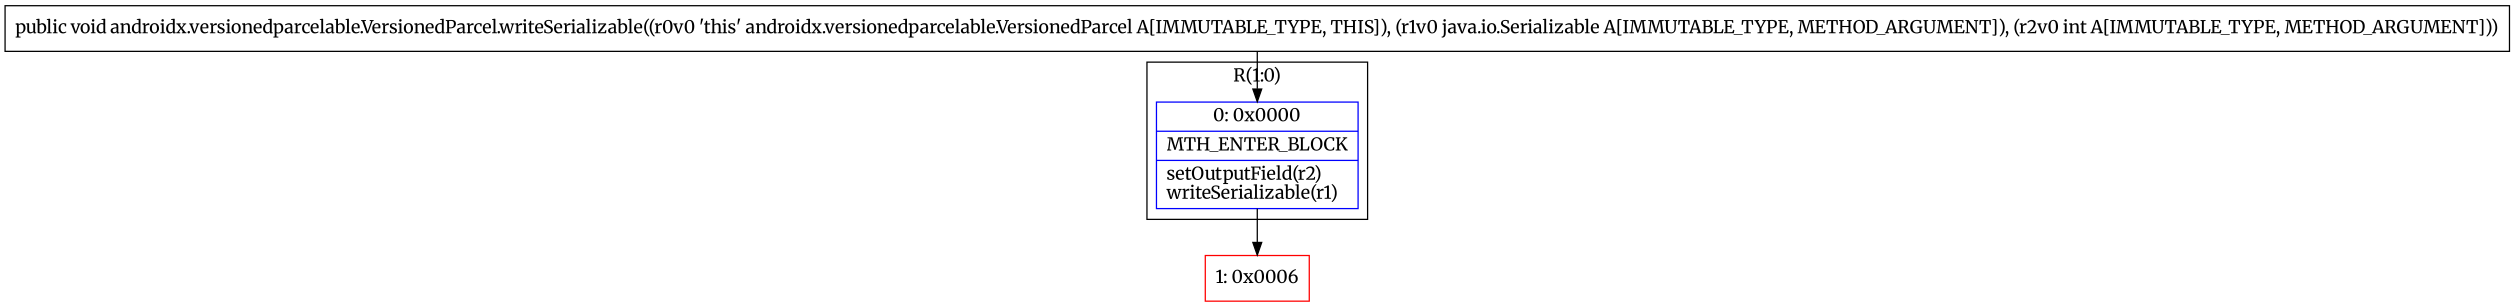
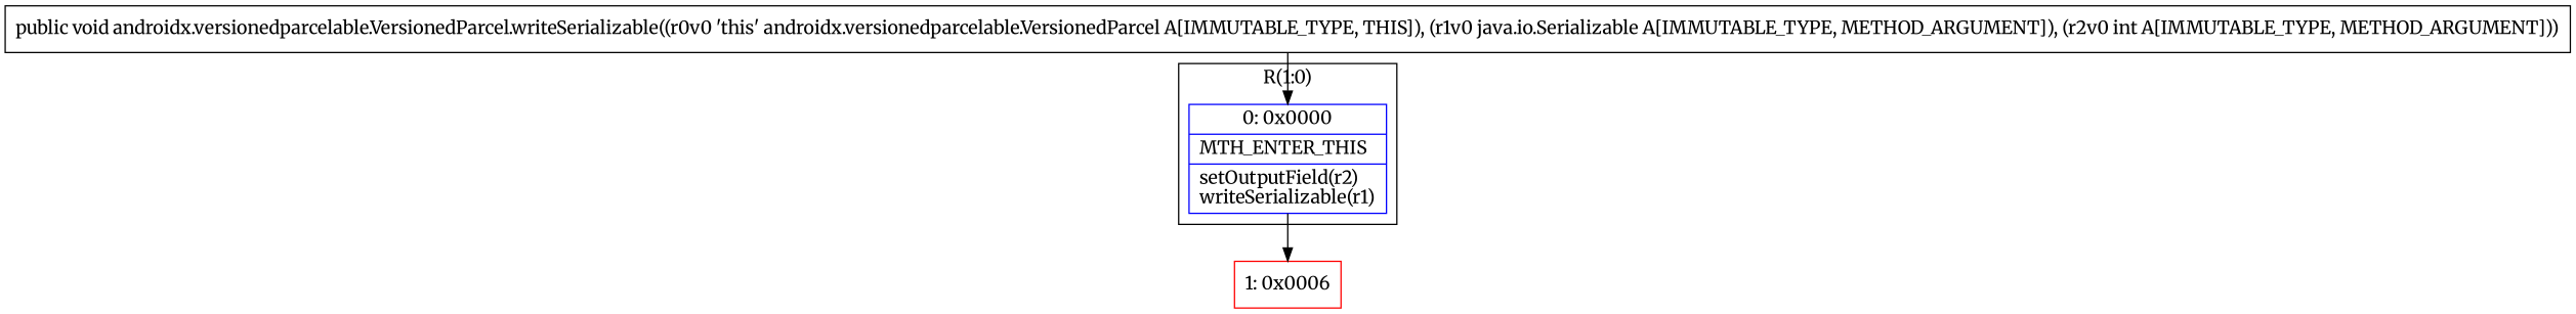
  digraph {
    fontname=Merriweather
    node [shape=record fontname=Merriweather]
    edge [fontname=Merriweather]
-   n1 [color=blue label="{0\:\ 0x0000|MTH_ENTER_BLOCK\l|setOutputField(r2)\lwriteSerializable(r1)\l}"]
+   n1 [color=blue label="{0\:\ 0x0000|MTH_ENTER_THIS\l|setOutputField(r2)\lwriteSerializable(r1)\l}"]
    n2 [color=red label="{1\:\ 0x0006}"]
    n3 [label="{public void androidx.versionedparcelable.VersionedParcel.writeSerializable((r0v0 'this' androidx.versionedparcelable.VersionedParcel A[IMMUTABLE_TYPE, THIS]), (r1v0 java.io.Serializable A[IMMUTABLE_TYPE, METHOD_ARGUMENT]), (r2v0 int A[IMMUTABLE_TYPE, METHOD_ARGUMENT])) }"]
    subgraph cluster_1 {
      label="R(1:0)"
      n1
    }
    n1 -> n2
    n3 -> n1
  }
